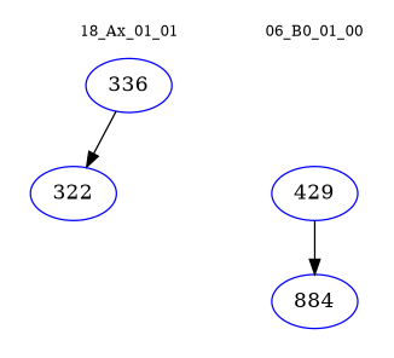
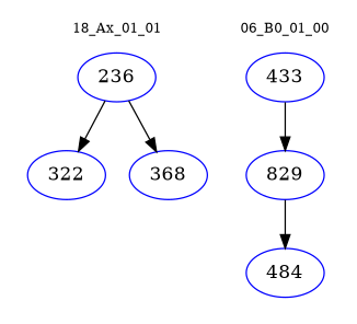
  digraph {
    node [color=blue]
    edge [color=black]
-   n1 [label=336]
+   n1 [label=236]
    n2 [label=322]
-   n5 [label=429]
-   n6 [label=884]
+   n3 [label=368]
+   n4 [label=433]
+   n5 [label=829]
+   n6 [label=484]
    subgraph cluster_1 {
      color=white
      fontsize=10
      label="18_Ax_01_01"
      n1
      n2
+     n3
    }
    subgraph cluster_2 {
      color=white
      fontsize=10
      label="06_B0_01_00"
+     n4
      n5
      n6
    }
    n1 -> n2
+   n1 -> n3
+   n4 -> n5
    n5 -> n6
  }
